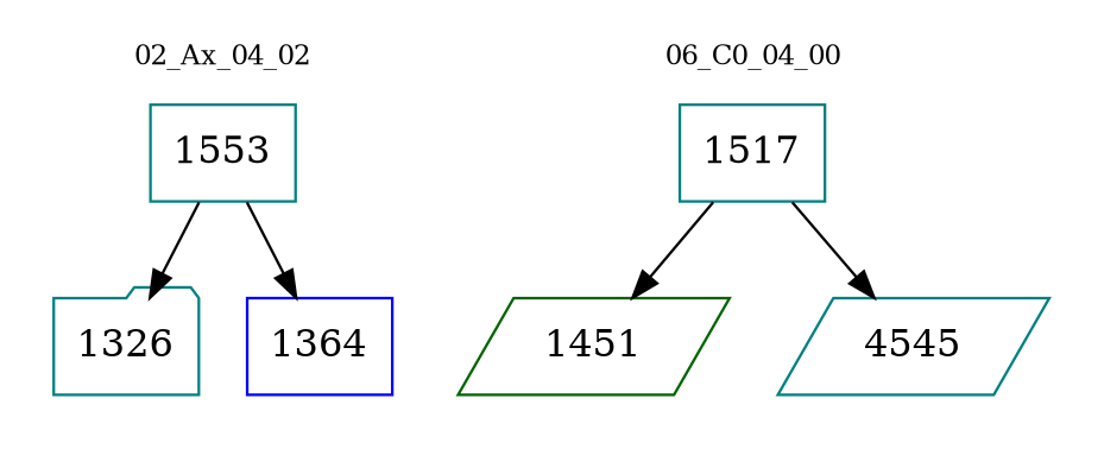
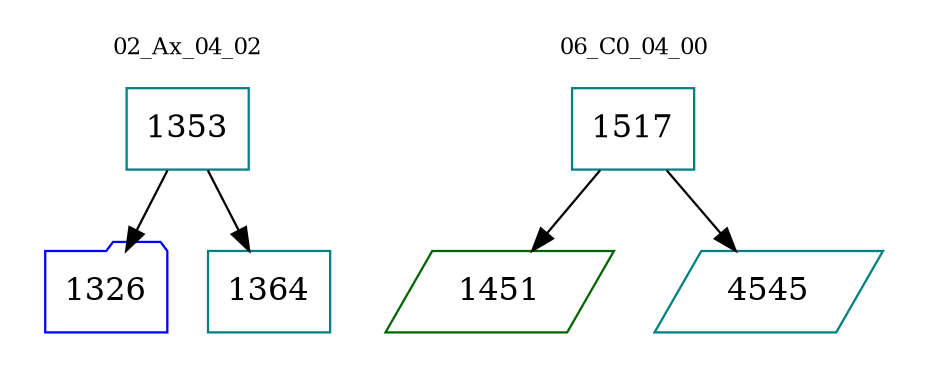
  digraph {
    node [color=teal shape=box]
    edge [arrowhead=normal color=black]
-   n1 [label=1553]
-   n2 [label=1326 shape=folder]
-   n3 [color=blue label=1364]
+   n1 [label=1353]
+   n2 [color=blue label=1326 shape=folder]
+   n3 [label=1364]
    n4 [label=1517]
    n5 [color=darkgreen label=1451 shape=parallelogram]
    n6 [label=4545 shape=parallelogram]
    subgraph cluster_1 {
      color=white
      fontsize=10
      label="02_Ax_04_02"
      n1
      n2
      n3
    }
    subgraph cluster_2 {
      color=white
      fontsize=10
      label="06_C0_04_00"
      n4
      n5
      n6
    }
    n1 -> n2
    n1 -> n3
    n4 -> n5
    n4 -> n6
  }
